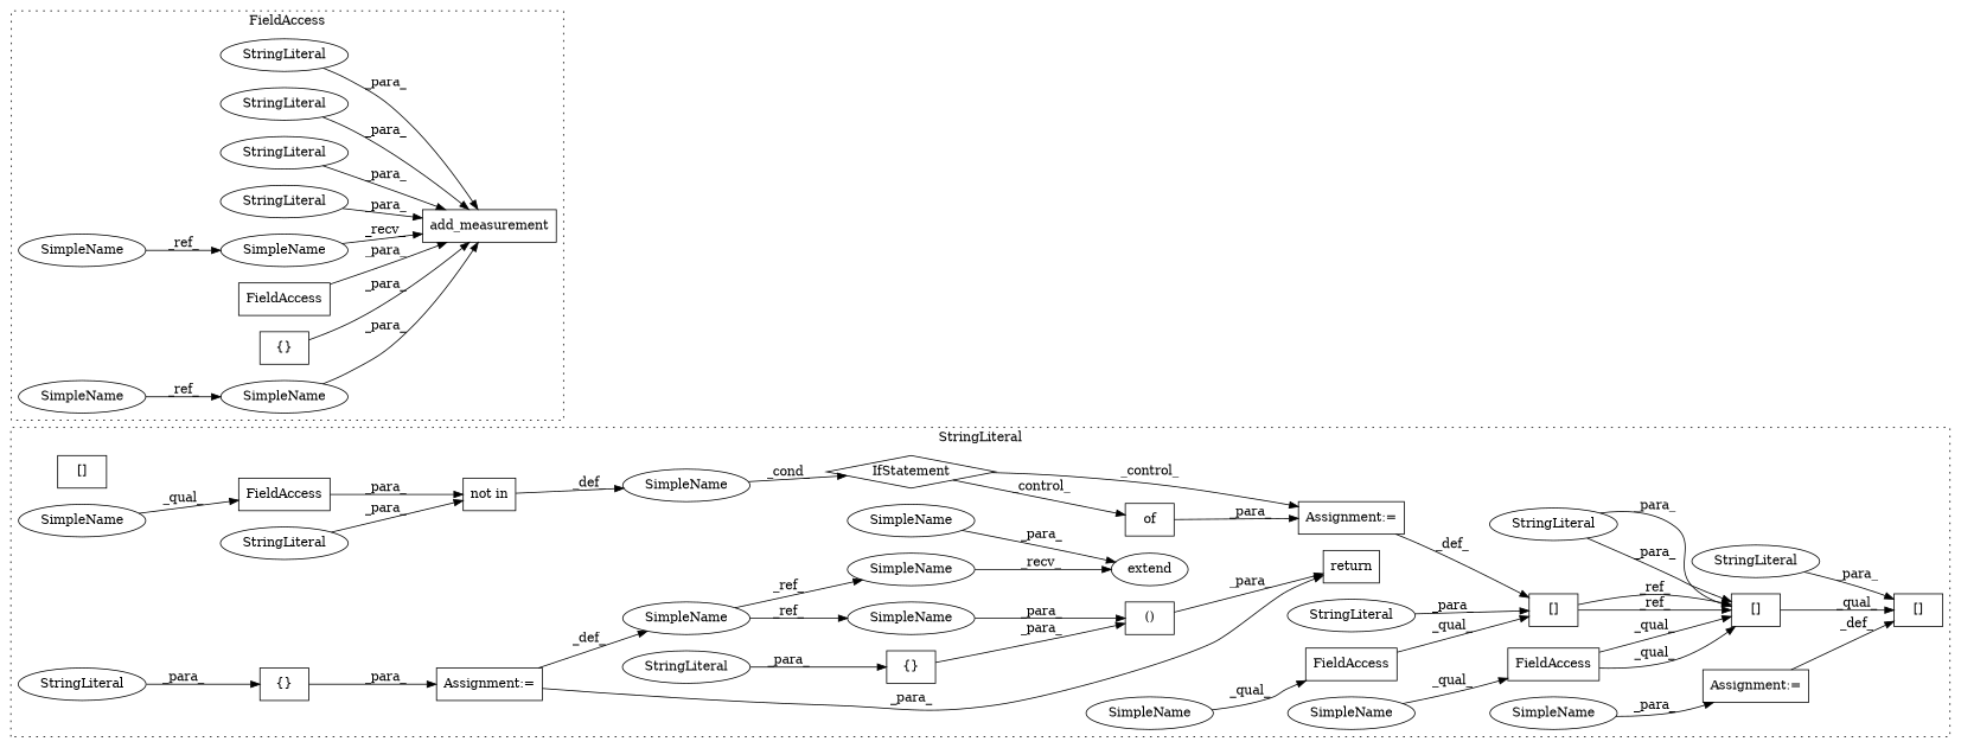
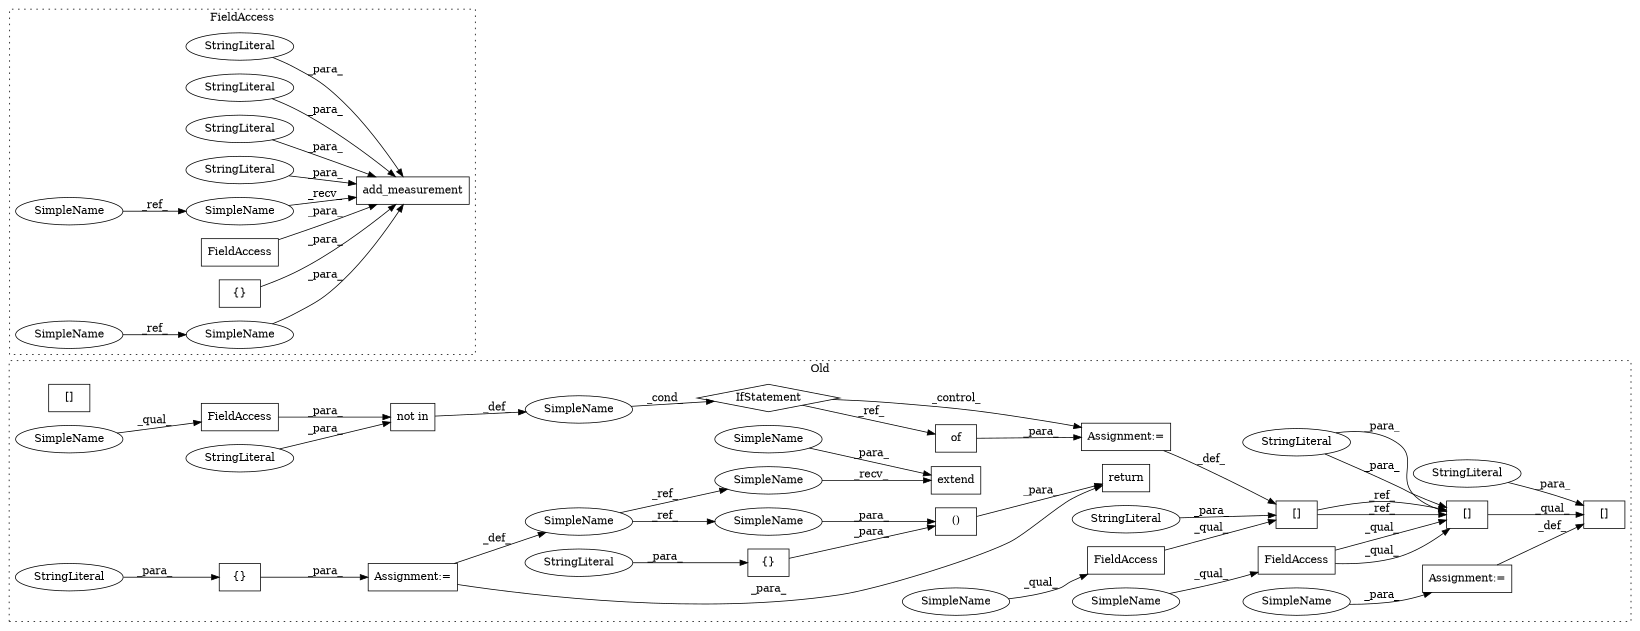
  digraph {
    rankdir=LR
    node [a=42 l=14 s="2593,2631" shape=ellipse]
    n1 [a=25 l="8,2" label=IfStatement s="2470,2523" shape=diamond]
    n2 [label=SimpleName l="" s=""]
    n3 [a=32 l=4 label=of s=2577 shape=box]
    n4 [a=2 l="21,1" label="[]" s="2533,2571" shape=box]
    n5 [a=45 l=17 label=StringLiteral s=2554]
    n6 [a=2 l="40,1" label="[]" s="2593,2649" shape=box]
    n7 [a=45 l=16 label=StringLiteral s=2633]
    n8 [a=2 l="21,1" label="[]" shape=box]
    n9 [a=45 l=17 label=StringLiteral s=2614]
    n10 [a=22 l=20 label=FieldAccess s=2593 shape=box]
    n11 [a=22 l=20 label=FieldAccess s=2503 shape=box]
    n12 [a=22 l=20 label=FieldAccess s=2533 shape=box]
    n13 [a=7 l=1 label="Assignment:=" s=2572 shape=box]
    n14 [a=7 l=1 label="Assignment:=" s=2650 shape=box]
    n15 [a=108 l=45 label="not in" s=2478 shape=box]
    n16 [a=45 l=17 label=StringLiteral s=2478]
-   n17 [a=32 l="7,1" label=extend s="2442,2463"]
+   n17 [a=32 l="7,1" label=extend s="2442,2463" shape=box]
    n18 [a=4 l="1,1" label="{}" s="1988,2001" shape=box]
    n19 [a=106 l=59 label="()" s=2937 shape=box]
    n20 [a=4 l="1,1" label="{}" s="1943,1958" shape=box]
    n21 [l=10 label=SimpleName s=1965]
    n22 [a=45 l=12 label=StringLiteral s=1989]
    n23 [a=45 label=StringLiteral s=1944]
    n24 [a=7 l=1 label="Assignment:=" s=1975 shape=box]
    n25 [a=41 l=12 label=return s=2925 shape=box]
    n26 [a=2 l="21,1" label="[]" shape=box]
    n27 [l=7 label=SimpleName s=2593]
    n28 [l=7 label=SimpleName s=2503]
    n29 [l=7 label=SimpleName s=2533]
    n30 [l=10 label=SimpleName s=2431]
    n31 [l=10 label=SimpleName s=2962]
    n32 [label=SimpleName s=2651]
    n33 [label=SimpleName s=2449]
    n34 [a=32 l="16,1" label=add_measurement s="2339,2474" shape=box]
    n35 [a=45 l=16 label=StringLiteral s=2372]
    n36 [a=45 l=16 label=StringLiteral s=2355]
    n37 [a=45 l=9 label=StringLiteral s=2433]
    n38 [a=45 l=43 label=StringLiteral s=2389]
    n39 [l=7 label=SimpleName s=361]
    n40 [a=22 l=4 label=FieldAccess s=2443 shape=box]
    n41 [a=4 l=2 label="{}" s=1913 shape=box]
    n42 [label=SimpleName s=829]
    n43 [label=SimpleName s=2448]
    n44 [l=7 label=SimpleName s=2331]
    subgraph cluster_1 {
-     label=StringLiteral
+     label=Old
      style=dotted
      n1
      n2
      n3
      n4
      n5
      n6
      n7
      n8
      n9
      n10
      n11
      n12
      n13
      n14
      n15
      n16
      n17
      n18
      n19
      n20
      n21
      n22
      n23
      n24
      n25
      n26
      n27
      n28
      n29
      n30
      n31
      n32
      n33
    }
    subgraph cluster_2 {
      label=FieldAccess
      style=dotted
      n34
      n35
      n36
      n37
      n38
      n39
      n40
      n41
      n42
      n43
      n44
    }
-   n1 -> n3 [label=_control_]
+   n1 -> n3 [label=_ref_]
    n1 -> n13 [label=_control_]
    n2 -> n1 [label=_cond_]
    n3 -> n13 [label=_para_]
    n4 -> n26 [label=_ref_]
    n4 -> n26 [label=_ref_]
    n5 -> n4 [label=_para_]
    n7 -> n6 [label=_para_]
    n9 -> n26 [label=_para_]
    n9 -> n26 [label=_para_]
    n10 -> n26 [label=_qual_]
    n10 -> n26 [label=_qual_]
    n11 -> n15 [label=_para_]
    n12 -> n4 [label=_qual_]
    n13 -> n4 [label=_def_]
    n14 -> n6 [label=_def_]
    n15 -> n2 [label=_def_]
    n16 -> n15 [label=_para_]
    n18 -> n24 [label=_para_]
    n19 -> n25 [label=_para_]
    n20 -> n19 [label=_para_]
    n21 -> n30 [label=_ref_]
    n21 -> n31 [label=_ref_]
    n22 -> n18 [label=_para_]
    n23 -> n20 [label=_para_]
    n24 -> n21 [label=_def_]
    n24 -> n25 [label=_para_]
    n26 -> n6 [label=_qual_]
    n27 -> n10 [label=_qual_]
    n28 -> n11 [label=_qual_]
    n29 -> n12 [label=_qual_]
    n30 -> n17 [label=_recv_]
    n31 -> n19 [label=_para_]
    n32 -> n14 [label=_para_]
    n33 -> n17 [label=_para_]
    n35 -> n34 [label=_para_]
    n36 -> n34 [label=_para_]
    n37 -> n34 [label=_para_]
    n38 -> n34 [label=_para_]
    n39 -> n44 [label=_ref_]
    n40 -> n34 [label=_para_]
    n41 -> n34 [label=_para_]
    n42 -> n43 [label=_ref_]
    n43 -> n34 [label=_para_]
    n44 -> n34 [label=_recv_]
  }
